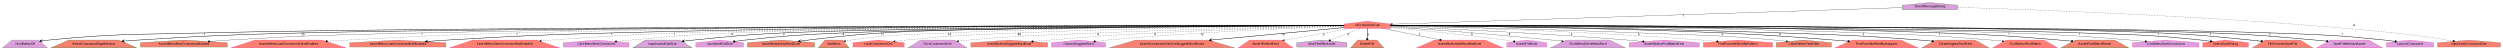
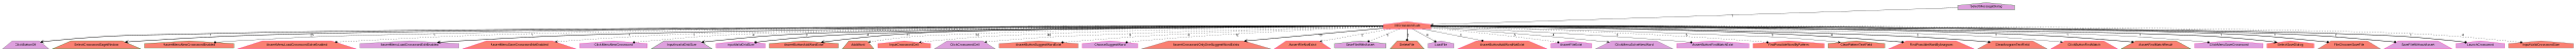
  digraph {
    fontname=Inter
    node [color=deeppink fillcolor=salmon fontname=Inter shape=house style=filled]
    edge [arrowhead=dot fontname=Inter style=bold]
    LaunchCrossword [fillcolor=plum]
    "02Crossword Lab"
    ClickButtonOK [color=gray40 fillcolor=plum shape=trapezium]
    SelectCrosswordSageWindow [color=darkgreen shape=trapezium]
    AssertMenuNewCrosswordEnabled [color=darkgreen]
    AssertMenuLoadCrosswordSolveEnabled [shape=trapezium]
-   AssertMenuLoadCrosswordEditEnabled [color=gray40]
+   AssertMenuLoadCrosswordEditEnabled [color=gray40 fillcolor=plum]
    AssertMenuSaveCrosswordNotEnabled [shape=trapezium]
    ClickMenuNewCrossword [fillcolor=plum]
    InputValidCrosswordSize [color=gray40]
    InputInvalidGridSize [color=darkgreen fillcolor=plum shape=trapezium]
    InputValidGridSize [fillcolor=plum]
    AssertButtonAddWordExist [color=darkgreen]
    AddWord [color=darkgreen shape=trapezium]
    InputCrosswordCell
    ClickCrosswordCell [color=gray40 fillcolor=plum shape=trapezium]
    AssertButtonSuggestWordExist [color=gray40]
    ChooseSuggestWord [fillcolor=plum]
    AssertCrosswordOnlyOneSuggestWordExists [color=gray40 shape=trapezium]
    AssertFileNotExist [shape=trapezium]
    SaveFileWithAssert [color=darkgreen fillcolor=plum]
    DeleteFile [color=darkgreen shape=trapezium]
+   LoadFile [color=gray40 fillcolor=plum]
    AssertButtonAddWordNotExist [shape=trapezium]
    AssertFileExist [fillcolor=plum]
    ClickMenuSolveNewWord [color=gray40 fillcolor=plum shape=trapezium]
    AssertButtonFindMatchExist [fillcolor=plum]
    FindPossibleWordByPattern
    ClearPatternTextField [color=darkgreen]
    FindPossibleWordByAnagram [shape=trapezium]
    ClearAnagramTextField [color=gray40 shape=trapezium]
    ClickButtonFindMatch [shape=trapezium]
    AssertFindMatchResult [color=darkgreen shape=trapezium]
    ClickMenuSaveCrossword [fillcolor=plum]
    SelectSaveDialog
    FileChooserSaveFile [color=gray40 shape=trapezium]
    SaveFileWithoutAssert [fillcolor=plum shape=trapezium]
    SelectMessageDialog [color=darkgreen fillcolor=plum]
    "02Crossword Lab" -> LaunchCrossword [label=1]
    "02Crossword Lab" -> ClickButtonOK [arrowhead=vee label=1]
    "02Crossword Lab" -> SelectCrosswordSageWindow [arrowhead=vee label=25]
    "02Crossword Lab" -> AssertMenuNewCrosswordEnabled [label=1 style=solid]
    "02Crossword Lab" -> AssertMenuLoadCrosswordSolveEnabled [label=1 style=dashed]
    "02Crossword Lab" -> AssertMenuLoadCrosswordEditEnabled [arrowhead=vee label=1]
    "02Crossword Lab" -> AssertMenuSaveCrosswordNotEnabled [arrowhead=vee label=1 style=dashed]
    "02Crossword Lab" -> ClickMenuNewCrossword [label=4 style=dashed]
-   SelectMessageDialog -> InputValidCrosswordSize [label=4 style=dashed]
+   "02Crossword Lab" -> InputValidCrosswordSize [label=4 style=dashed]
    "02Crossword Lab" -> InputInvalidGridSize [arrowhead=vee label=3]
    "02Crossword Lab" -> InputValidGridSize [label=4]
    "02Crossword Lab" -> AssertButtonAddWordExist [arrowhead=vee label=11]
    "02Crossword Lab" -> AddWord [arrowhead=vee label=16 style=dashed]
    "02Crossword Lab" -> InputCrosswordCell [arrowhead=vee label=49 style=dashed]
    "02Crossword Lab" -> ClickCrosswordCell [arrowhead=vee label=9 style=dashed]
    "02Crossword Lab" -> AssertButtonSuggestWordExist [label=6 style=dashed]
    "02Crossword Lab" -> ChooseSuggestWord [label=12 style=dashed]
    "02Crossword Lab" -> AssertCrosswordOnlyOneSuggestWordExists [arrowhead=vee label=10]
    "02Crossword Lab" -> AssertFileNotExist [arrowhead=vee label=2 style=dashed]
    "02Crossword Lab" -> SaveFileWithAssert [label=5 style=dashed]
    "02Crossword Lab" -> DeleteFile [label=2]
+   "02Crossword Lab" -> LoadFile [label=4 style=solid]
    "02Crossword Lab" -> AssertButtonAddWordNotExist [label=1 style=solid]
    "02Crossword Lab" -> AssertFileExist [label=5 style=dashed]
    "02Crossword Lab" -> ClickMenuSolveNewWord [arrowhead=vee label=4 style=solid]
    "02Crossword Lab" -> AssertButtonFindMatchExist [label=3 style=solid]
    "02Crossword Lab" -> FindPossibleWordByPattern [label=5 style=dashed]
    "02Crossword Lab" -> ClearPatternTextField [arrowhead=vee label=3 style=solid]
    "02Crossword Lab" -> FindPossibleWordByAnagram [label=4]
    "02Crossword Lab" -> ClearAnagramTextField [label=3]
    "02Crossword Lab" -> ClickButtonFindMatch [arrowhead=vee label=1 style=solid]
    "02Crossword Lab" -> AssertFindMatchResult [label=1]
    "02Crossword Lab" -> ClickMenuSaveCrossword [label=1 style=solid]
    "02Crossword Lab" -> SelectSaveDialog [arrowhead=vee label=1]
    "02Crossword Lab" -> FileChooserSaveFile [label=1]
    "02Crossword Lab" -> SaveFileWithoutAssert [label=2]
    SelectMessageDialog -> "02Crossword Lab" [arrowhead=vee label=1 style=solid]
  }
